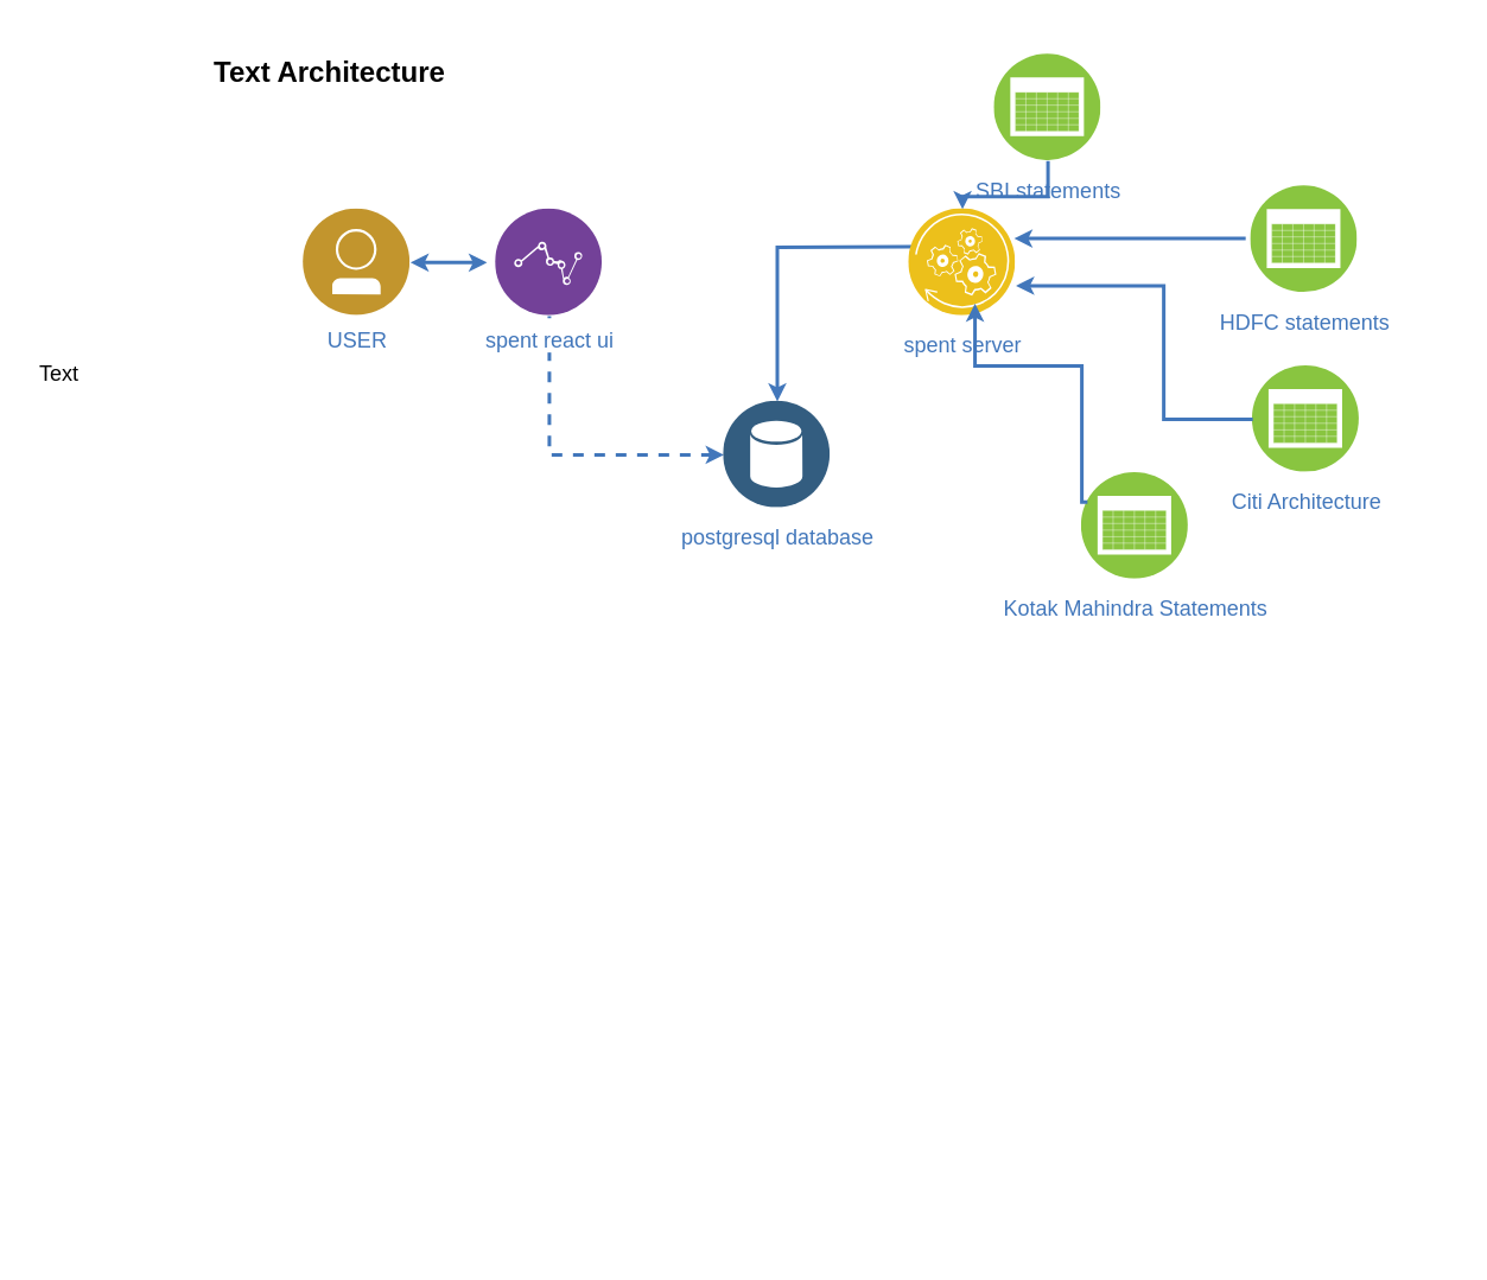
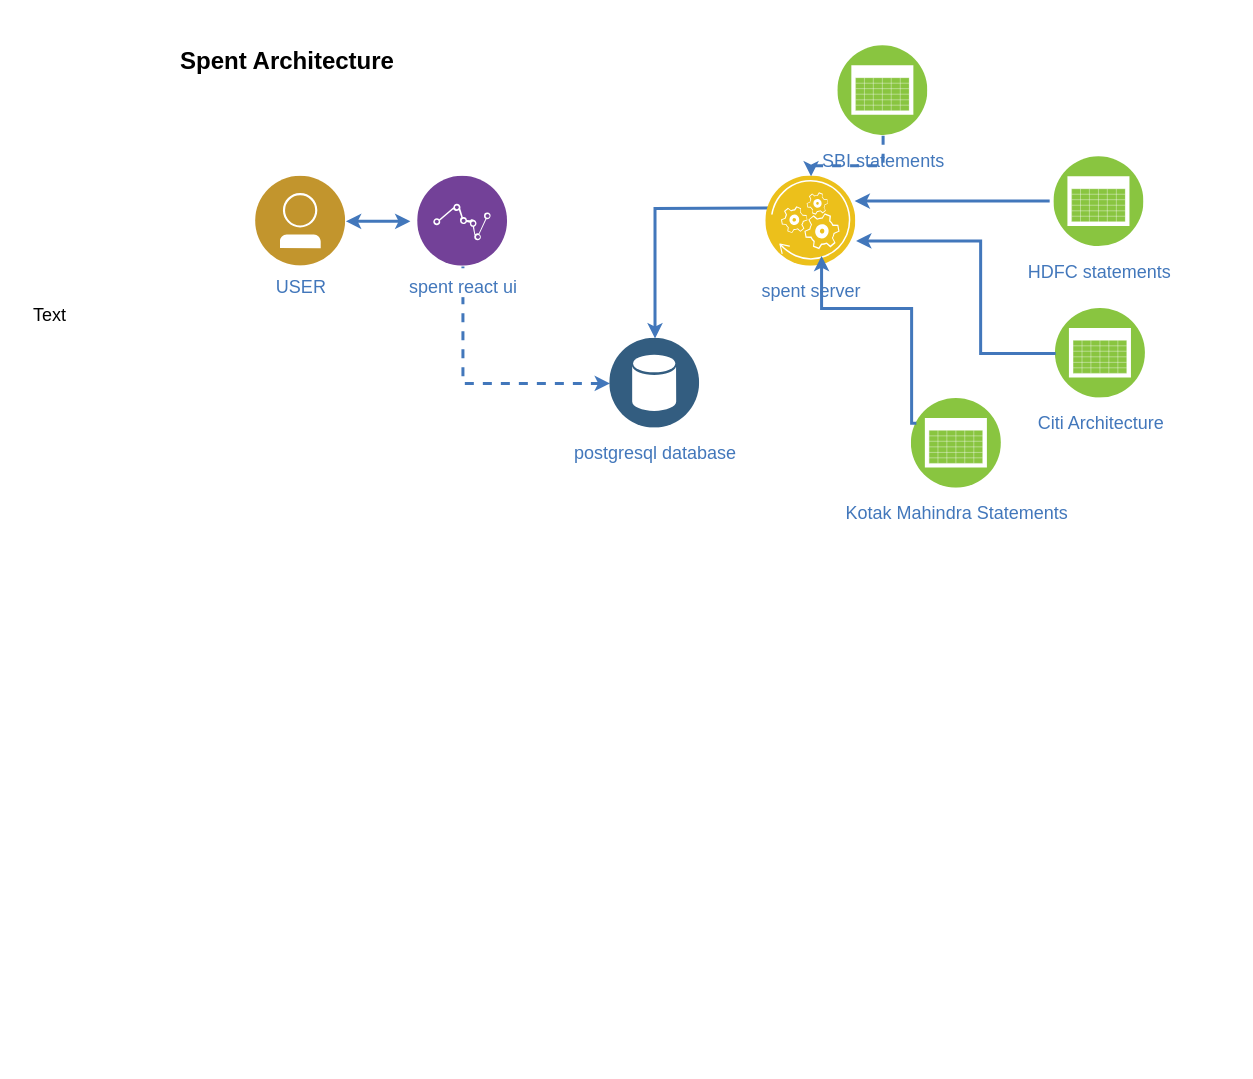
  <mxCell id="0" />
  <mxCell id="1" parent="0" />
  <mxCell id="2" value="" style="swimlane;shadow=0;strokeColor=none;fillColor=#ffffff;fontColor=none;align=right;startSize=0;collapsible=0;noLabel=1;strokeWidth=3;swimlaneLine=0;" parent="1" vertex="1"><mxGeometry x="103" y="20" width="710" height="380" as="geometry" /></mxCell>
  <mxCell id="3" style="edgeStyle=elbowEdgeStyle;rounded=0;elbow=vertical;html=1;exitX=0;exitY=0.5;entryX=0;entryY=0.5;labelBackgroundColor=#ffffff;startArrow=classic;startFill=1;startSize=4;endArrow=none;endFill=0;endSize=4;jettySize=auto;orthogonalLoop=1;strokeColor=#4277BB;strokeWidth=2;fontSize=12;fontColor=#4277BB;" parent="2" edge="1"><mxGeometry relative="1" as="geometry"><mxPoint x="220" y="690" as="sourcePoint" /><mxPoint x="220" y="690" as="targetPoint" /></mxGeometry></mxCell>
  <mxCell id="4" style="edgeStyle=orthogonalEdgeStyle;rounded=0;html=1;labelBackgroundColor=#ffffff;startArrow=classic;startFill=1;startSize=4;endArrow=classic;endFill=1;endSize=4;jettySize=auto;orthogonalLoop=1;strokeColor=#4277BB;strokeWidth=2;fontSize=12;fontColor=#4277BB;" parent="2" source="8" edge="1"><mxGeometry relative="1" as="geometry"><mxPoint x="170" y="127" as="targetPoint" /></mxGeometry></mxCell>
  <mxCell id="5" style="edgeStyle=orthogonalEdgeStyle;rounded=0;html=1;labelBackgroundColor=#ffffff;startArrow=none;startFill=0;startSize=4;endArrow=classic;endFill=1;endSize=4;jettySize=auto;orthogonalLoop=1;strokeColor=#4277BB;strokeWidth=2;fontSize=12;fontColor=#4277BB;verticalAlign=bottom;entryX=0.5;entryY=0;entryDx=0;entryDy=0;" parent="2" target="10" edge="1"><mxGeometry relative="1" as="geometry"><mxPoint x="437" y="118" as="sourcePoint" /><mxPoint x="437" y="226" as="targetPoint" /></mxGeometry></mxCell>
  <mxCell id="6" style="edgeStyle=orthogonalEdgeStyle;rounded=0;html=1;labelBackgroundColor=#ffffff;startArrow=classic;startFill=1;startSize=4;endArrow=none;endFill=0;endSize=4;jettySize=auto;orthogonalLoop=1;strokeColor=#4277BB;strokeWidth=2;fontSize=12;fontColor=#4277BB;dashed=1;" parent="2" source="10" target="9" edge="1"><mxGeometry relative="1" as="geometry"><mxPoint x="255" y="176" as="targetPoint" /></mxGeometry></mxCell>
- <mxCell id="7" value="&lt;font color=&quot;#000000&quot;&gt;Text Architecture&lt;/font&gt;" style="text;html=1;align=left;verticalAlign=middle;fontColor=#4277BB;shadow=0;dashed=0;strokeColor=none;fillColor=none;labelBackgroundColor=none;fontStyle=1;fontSize=16;spacingLeft=5;" parent="2" vertex="1"><mxGeometry x="10" y="10" width="170" height="20" as="geometry" /></mxCell>
+ <mxCell id="7" value="&lt;font color=&quot;#000000&quot;&gt;Spent Architecture&lt;/font&gt;" style="text;html=1;align=left;verticalAlign=middle;fontColor=#4277BB;shadow=0;dashed=0;strokeColor=none;fillColor=none;labelBackgroundColor=none;fontStyle=1;fontSize=16;spacingLeft=5;" parent="2" vertex="1"><mxGeometry x="10" y="10" width="170" height="20" as="geometry" /></mxCell>
  <mxCell id="8" value="USER" style="aspect=fixed;perimeter=ellipsePerimeter;html=1;align=center;shadow=0;dashed=0;image;image=img/lib/ibm/users/user.svg;labelBackgroundColor=#ffffff;strokeColor=#4277BB;strokeWidth=2;fillColor=none;gradientColor=none;fontSize=12;fontColor=#4277BB;" parent="2" vertex="1"><mxGeometry x="67" y="97.0" width="60" height="60" as="geometry" /></mxCell>
  <mxCell id="9" value="spent react ui" style="aspect=fixed;perimeter=ellipsePerimeter;html=1;align=center;shadow=0;dashed=0;image;image=img/lib/ibm/analytics/data_repositories.svg;labelBackgroundColor=#ffffff;strokeColor=#4277BB;strokeWidth=2;fillColor=none;gradientColor=none;fontSize=12;fontColor=#4277BB;" parent="2" vertex="1"><mxGeometry x="175" y="97.0" width="60" height="60" as="geometry" /></mxCell>
  <mxCell id="10" value="postgresql database" style="aspect=fixed;perimeter=ellipsePerimeter;html=1;align=center;shadow=0;dashed=0;image;image=img/lib/ibm/data/data_services.svg;labelBackgroundColor=#ffffff;strokeColor=#4277BB;strokeWidth=2;fillColor=none;gradientColor=none;fontSize=12;fontColor=#4277BB;spacingTop=3;" parent="2" vertex="1"><mxGeometry x="303" y="205" width="60" height="60" as="geometry" /></mxCell>
  <mxCell id="11" value="spent server" style="aspect=fixed;perimeter=ellipsePerimeter;html=1;align=center;shadow=0;dashed=0;fontColor=#4277BB;labelBackgroundColor=#ffffff;fontSize=12;spacingTop=3;image;image=img/lib/ibm/applications/api_polyglot_runtimes.svg;" vertex="1" parent="2"><mxGeometry x="407" y="97" width="60" height="60" as="geometry" /></mxCell>
  <mxCell id="12" value="SBI statements" style="aspect=fixed;perimeter=ellipsePerimeter;html=1;align=center;shadow=0;dashed=0;fontColor=#4277BB;labelBackgroundColor=#ffffff;fontSize=12;spacingTop=3;image;image=img/lib/ibm/infrastructure/event_feed.svg;" vertex="1" parent="2"><mxGeometry x="455" y="10" width="60" height="60" as="geometry" /></mxCell>
  <mxCell id="13" value="HDFC statements" style="aspect=fixed;perimeter=ellipsePerimeter;html=1;align=center;shadow=0;dashed=0;fontColor=#4277BB;labelBackgroundColor=#ffffff;fontSize=12;spacingTop=3;image;image=img/lib/ibm/infrastructure/event_feed.svg;" vertex="1" parent="2"><mxGeometry x="599" y="84" width="60" height="60" as="geometry" /></mxCell>
  <mxCell id="14" value="Citi Architecture" style="aspect=fixed;perimeter=ellipsePerimeter;html=1;align=center;shadow=0;dashed=0;fontColor=#4277BB;labelBackgroundColor=#ffffff;fontSize=12;spacingTop=3;image;image=img/lib/ibm/infrastructure/event_feed.svg;" vertex="1" parent="2"><mxGeometry x="600" y="185" width="60" height="60" as="geometry" /></mxCell>
  <mxCell id="15" value="Kotak Mahindra Statements" style="aspect=fixed;perimeter=ellipsePerimeter;html=1;align=center;shadow=0;dashed=0;fontColor=#4277BB;labelBackgroundColor=#ffffff;fontSize=12;spacingTop=3;image;image=img/lib/ibm/infrastructure/event_feed.svg;" vertex="1" parent="2"><mxGeometry x="504" y="245" width="60" height="60" as="geometry" /></mxCell>
- <mxCell id="16" style="edgeStyle=orthogonalEdgeStyle;rounded=0;html=1;labelBackgroundColor=#ffffff;startArrow=none;startFill=0;startSize=4;endArrow=classic;endFill=1;endSize=4;jettySize=auto;orthogonalLoop=1;strokeColor=#4277BB;strokeWidth=2;fontSize=12;fontColor=#4277BB;verticalAlign=bottom;" edge="1" parent="2" source="12" target="11"><mxGeometry relative="1" as="geometry"><mxPoint x="447" y="128" as="sourcePoint" /><mxPoint x="447" y="236" as="targetPoint" /></mxGeometry></mxCell>
+ <mxCell id="16" style="edgeStyle=orthogonalEdgeStyle;rounded=0;html=1;labelBackgroundColor=#ffffff;startArrow=none;startFill=0;startSize=4;endArrow=classic;endFill=1;endSize=4;jettySize=auto;orthogonalLoop=1;strokeColor=#4277BB;strokeWidth=2;fontSize=12;fontColor=#4277BB;verticalAlign=bottom;dashed=1;" edge="1" parent="2" source="12" target="11"><mxGeometry relative="1" as="geometry"><mxPoint x="447" y="128" as="sourcePoint" /><mxPoint x="447" y="236" as="targetPoint" /></mxGeometry></mxCell>
  <mxCell id="17" style="edgeStyle=orthogonalEdgeStyle;rounded=0;html=1;labelBackgroundColor=#ffffff;startArrow=none;startFill=0;startSize=4;endArrow=classic;endFill=1;endSize=4;jettySize=auto;orthogonalLoop=1;strokeColor=#4277BB;strokeWidth=2;fontSize=12;fontColor=#4277BB;verticalAlign=bottom;exitX=0;exitY=0.5;exitDx=0;exitDy=0;" edge="1" parent="2" source="14"><mxGeometry relative="1" as="geometry"><mxPoint x="600" y="130" as="sourcePoint" /><mxPoint x="467" y="140" as="targetPoint" /><Array as="points"><mxPoint x="550" y="215" /><mxPoint x="550" y="140" /></Array></mxGeometry></mxCell>
  <mxCell id="18" style="edgeStyle=orthogonalEdgeStyle;rounded=0;html=1;labelBackgroundColor=#ffffff;startArrow=none;startFill=0;startSize=4;endArrow=classic;endFill=1;endSize=4;jettySize=auto;orthogonalLoop=1;strokeColor=#4277BB;strokeWidth=2;fontSize=12;fontColor=#4277BB;verticalAlign=bottom;exitX=0;exitY=0.25;exitDx=0;exitDy=0;" edge="1" parent="2" source="15"><mxGeometry relative="1" as="geometry"><mxPoint x="561" y="185" as="sourcePoint" /><mxPoint x="444" y="150" as="targetPoint" /><Array as="points"><mxPoint x="504" y="262" /><mxPoint x="504" y="185" /><mxPoint x="444" y="185" /></Array></mxGeometry></mxCell>
  <mxCell id="19" value="Text" style="text;html=1;resizable=0;points=[];autosize=1;align=left;verticalAlign=top;spacingTop=-4;" vertex="1" parent="1"><mxGeometry x="20" y="200" width="40" height="20" as="geometry" /></mxCell>
  <mxCell id="20" style="edgeStyle=orthogonalEdgeStyle;rounded=0;html=1;labelBackgroundColor=#ffffff;startArrow=none;startFill=0;startSize=4;endArrow=classic;endFill=1;endSize=4;jettySize=auto;orthogonalLoop=1;strokeColor=#4277BB;strokeWidth=2;fontSize=12;fontColor=#4277BB;verticalAlign=bottom;" edge="1" parent="1"><mxGeometry relative="1" as="geometry"><mxPoint x="699" y="133.5" as="sourcePoint" /><mxPoint x="569" y="133.5" as="targetPoint" /><Array as="points"><mxPoint x="573" y="133.5" /></Array></mxGeometry></mxCell>
